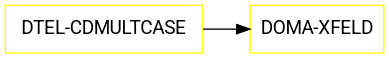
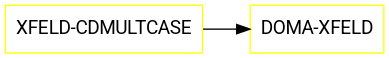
  digraph {
    rankdir=LR
    fontname=Roboto
    node [color=yellow shape=box fontname=Roboto]
-   "DTEL-CDMULTCASE"
+   "DTEL-CDMULTCASE" [label="XFELD-CDMULTCASE"]
    "DOMA-XFELD"
    "DTEL-CDMULTCASE" -> "DOMA-XFELD" [fontname=Roboto]
  }
